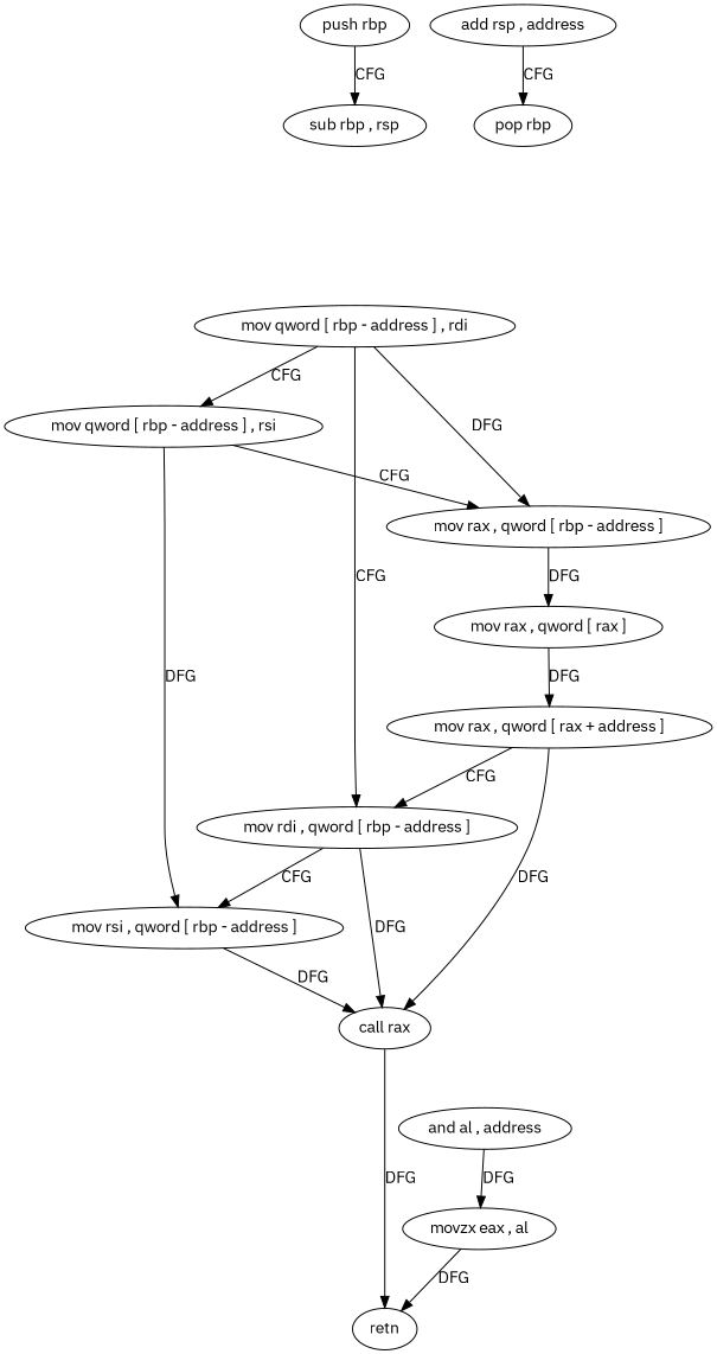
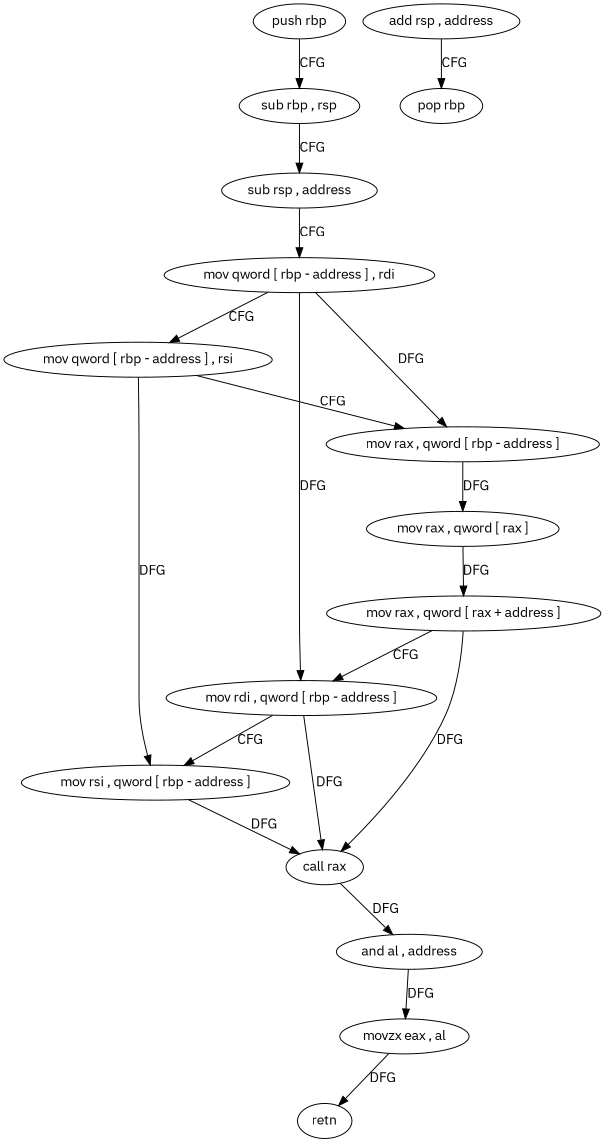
  digraph {
    fontname="IBM Plex Sans"
    node [fontname="IBM Plex Sans"]
    edge [fontname="IBM Plex Sans"]
    n1 [label="push rbp"]
    n2 [label="sub rbp , rsp"]
+   n3 [label="sub rsp , address"]
    n4 [label="mov qword [ rbp - address ] , rdi"]
    n5 [label="mov qword [ rbp - address ] , rsi"]
    n6 [label="mov rax , qword [ rbp - address ]"]
    n7 [label="mov rdi , qword [ rbp - address ]"]
    n8 [label="mov rsi , qword [ rbp - address ]"]
    n9 [label="mov rax , qword [ rax ]"]
    n10 [label="call rax"]
    n11 [label="mov rax , qword [ rax + address ]"]
    n12 [label="and al , address"]
    n13 [label="movzx eax , al"]
    n14 [label=retn]
    n15 [label="add rsp , address"]
    n16 [label="pop rbp"]
    n1 -> n2 [label=CFG]
+   n2 -> n3 [label=CFG]
+   n3 -> n4 [label=CFG]
    n4 -> n5 [label=CFG]
    n4 -> n6 [label=DFG]
-   n4 -> n7 [label=CFG]
+   n4 -> n7 [label=DFG]
    n5 -> n6 [label=CFG]
    n5 -> n8 [label=DFG]
    n6 -> n9 [label=DFG]
    n7 -> n8 [label=CFG]
    n7 -> n10 [label=DFG]
    n8 -> n10 [label=DFG]
    n9 -> n11 [label=DFG]
-   n10 -> n14 [label=DFG]
+   n10 -> n12 [label=DFG]
    n11 -> n7 [label=CFG]
    n11 -> n10 [label=DFG]
    n12 -> n13 [label=DFG]
    n13 -> n14 [label=DFG]
    n15 -> n16 [label=CFG]
  }
